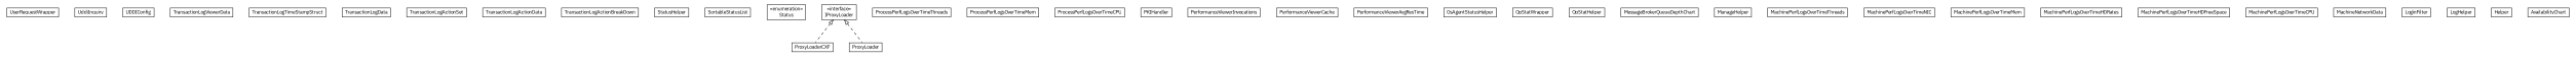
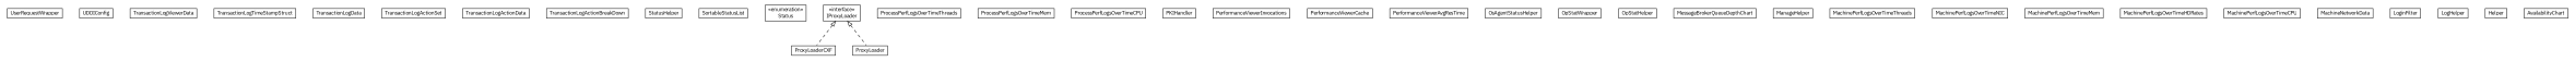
  digraph {
    fontname="IBM Plex Sans"
    nodesep=0.25
    ranksep=0.5
    node [fontcolor=black fontname="IBM Plex Sans" fontsize=10.0 shape=plaintext]
    edge [arrowtail=empty dir=back fontname="IBM Plex Sans" fontsize=10 headport=p labelfontname=arial labelfontsize=10 style=dashed tailport=p]
    n1 [label=<<table title="org.miloss.fgsms.presentation.UserRequestWrapper" border="0" cellborder="1" cellspacing="0" cellpadding="2" port="p" href="./UserRequestWrapper.html"> 		<tr><td><table border="0" cellspacing="0" cellpadding="1"> <tr><td align="center" balign="center"> UserRequestWrapper </td></tr> 		</table></td></tr> 		</table>>]
-   n2 [label=<<table title="org.miloss.fgsms.presentation.UddiInquiry" border="0" cellborder="1" cellspacing="0" cellpadding="2" port="p" href="./UddiInquiry.html"> 		<tr><td><table border="0" cellspacing="0" cellpadding="1"> <tr><td align="center" balign="center"> UddiInquiry </td></tr> 		</table></td></tr> 		</table>>]
    n3 [label=<<table title="org.miloss.fgsms.presentation.UDDIConfig" border="0" cellborder="1" cellspacing="0" cellpadding="2" port="p" href="./UDDIConfig.html"> 		<tr><td><table border="0" cellspacing="0" cellpadding="1"> <tr><td align="center" balign="center"> UDDIConfig </td></tr> 		</table></td></tr> 		</table>>]
    n4 [label=<<table title="org.miloss.fgsms.presentation.TransactionLogViewerData" border="0" cellborder="1" cellspacing="0" cellpadding="2" port="p" href="./TransactionLogViewerData.html"> 		<tr><td><table border="0" cellspacing="0" cellpadding="1"> <tr><td align="center" balign="center"> TransactionLogViewerData </td></tr> 		</table></td></tr> 		</table>>]
    n5 [label=<<table title="org.miloss.fgsms.presentation.TransactionLogTimeStampStruct" border="0" cellborder="1" cellspacing="0" cellpadding="2" port="p" href="./TransactionLogTimeStampStruct.html"> 		<tr><td><table border="0" cellspacing="0" cellpadding="1"> <tr><td align="center" balign="center"> TransactionLogTimeStampStruct </td></tr> 		</table></td></tr> 		</table>>]
    n6 [label=<<table title="org.miloss.fgsms.presentation.TransactionLogData" border="0" cellborder="1" cellspacing="0" cellpadding="2" port="p" href="./TransactionLogData.html"> 		<tr><td><table border="0" cellspacing="0" cellpadding="1"> <tr><td align="center" balign="center"> TransactionLogData </td></tr> 		</table></td></tr> 		</table>>]
    n7 [label=<<table title="org.miloss.fgsms.presentation.TransactionLogActionSet" border="0" cellborder="1" cellspacing="0" cellpadding="2" port="p" href="./TransactionLogActionSet.html"> 		<tr><td><table border="0" cellspacing="0" cellpadding="1"> <tr><td align="center" balign="center"> TransactionLogActionSet </td></tr> 		</table></td></tr> 		</table>>]
    n8 [label=<<table title="org.miloss.fgsms.presentation.TransactionLogActionData" border="0" cellborder="1" cellspacing="0" cellpadding="2" port="p" href="./TransactionLogActionData.html"> 		<tr><td><table border="0" cellspacing="0" cellpadding="1"> <tr><td align="center" balign="center"> TransactionLogActionData </td></tr> 		</table></td></tr> 		</table>>]
    n9 [label=<<table title="org.miloss.fgsms.presentation.TransactionLogActionBreakDown" border="0" cellborder="1" cellspacing="0" cellpadding="2" port="p" href="./TransactionLogActionBreakDown.html"> 		<tr><td><table border="0" cellspacing="0" cellpadding="1"> <tr><td align="center" balign="center"> TransactionLogActionBreakDown </td></tr> 		</table></td></tr> 		</table>>]
    n10 [label=<<table title="org.miloss.fgsms.presentation.StatusHelper" border="0" cellborder="1" cellspacing="0" cellpadding="2" port="p" href="./StatusHelper.html"> 		<tr><td><table border="0" cellspacing="0" cellpadding="1"> <tr><td align="center" balign="center"> StatusHelper </td></tr> 		</table></td></tr> 		</table>>]
    n11 [label=<<table title="org.miloss.fgsms.presentation.SortableStatusList" border="0" cellborder="1" cellspacing="0" cellpadding="2" port="p" href="./SortableStatusList.html"> 		<tr><td><table border="0" cellspacing="0" cellpadding="1"> <tr><td align="center" balign="center"> SortableStatusList </td></tr> 		</table></td></tr> 		</table>>]
    n12 [label=<<table title="org.miloss.fgsms.presentation.SortableStatusList.Status" border="0" cellborder="1" cellspacing="0" cellpadding="2" port="p" href="./SortableStatusList.Status.html"> 		<tr><td><table border="0" cellspacing="0" cellpadding="1"> <tr><td align="center" balign="center"> &#171;enumeration&#187; </td></tr> <tr><td align="center" balign="center"> Status </td></tr> 		</table></td></tr> 		</table>>]
    n13 [label=<<table title="org.miloss.fgsms.presentation.ProxyLoaderCXF" border="0" cellborder="1" cellspacing="0" cellpadding="2" port="p" href="./ProxyLoaderCXF.html"> 		<tr><td><table border="0" cellspacing="0" cellpadding="1"> <tr><td align="center" balign="center"> ProxyLoaderCXF </td></tr> 		</table></td></tr> 		</table>>]
    n14 [label=<<table title="org.miloss.fgsms.presentation.ProxyLoader" border="0" cellborder="1" cellspacing="0" cellpadding="2" port="p" href="./ProxyLoader.html"> 		<tr><td><table border="0" cellspacing="0" cellpadding="1"> <tr><td align="center" balign="center"> ProxyLoader </td></tr> 		</table></td></tr> 		</table>>]
    n15 [label=<<table title="org.miloss.fgsms.presentation.ProcessPerfLogsOverTimeThreads" border="0" cellborder="1" cellspacing="0" cellpadding="2" port="p" href="./ProcessPerfLogsOverTimeThreads.html"> 		<tr><td><table border="0" cellspacing="0" cellpadding="1"> <tr><td align="center" balign="center"> ProcessPerfLogsOverTimeThreads </td></tr> 		</table></td></tr> 		</table>>]
    n16 [label=<<table title="org.miloss.fgsms.presentation.ProcessPerfLogsOverTimeMem" border="0" cellborder="1" cellspacing="0" cellpadding="2" port="p" href="./ProcessPerfLogsOverTimeMem.html"> 		<tr><td><table border="0" cellspacing="0" cellpadding="1"> <tr><td align="center" balign="center"> ProcessPerfLogsOverTimeMem </td></tr> 		</table></td></tr> 		</table>>]
    n17 [label=<<table title="org.miloss.fgsms.presentation.ProcessPerfLogsOverTimeCPU" border="0" cellborder="1" cellspacing="0" cellpadding="2" port="p" href="./ProcessPerfLogsOverTimeCPU.html"> 		<tr><td><table border="0" cellspacing="0" cellpadding="1"> <tr><td align="center" balign="center"> ProcessPerfLogsOverTimeCPU </td></tr> 		</table></td></tr> 		</table>>]
    n18 [label=<<table title="org.miloss.fgsms.presentation.PKIHandler" border="0" cellborder="1" cellspacing="0" cellpadding="2" port="p" href="./PKIHandler.html"> 		<tr><td><table border="0" cellspacing="0" cellpadding="1"> <tr><td align="center" balign="center"> PKIHandler </td></tr> 		</table></td></tr> 		</table>>]
    n19 [label=<<table title="org.miloss.fgsms.presentation.PerformanceViewerInvocations" border="0" cellborder="1" cellspacing="0" cellpadding="2" port="p" href="./PerformanceViewerInvocations.html"> 		<tr><td><table border="0" cellspacing="0" cellpadding="1"> <tr><td align="center" balign="center"> PerformanceViewerInvocations </td></tr> 		</table></td></tr> 		</table>>]
    n20 [label=<<table title="org.miloss.fgsms.presentation.PerformanceViewerCache" border="0" cellborder="1" cellspacing="0" cellpadding="2" port="p" href="./PerformanceViewerCache.html"> 		<tr><td><table border="0" cellspacing="0" cellpadding="1"> <tr><td align="center" balign="center"> PerformanceViewerCache </td></tr> 		</table></td></tr> 		</table>>]
    n21 [label=<<table title="org.miloss.fgsms.presentation.PerformanceViewerAvgResTime" border="0" cellborder="1" cellspacing="0" cellpadding="2" port="p" href="./PerformanceViewerAvgResTime.html"> 		<tr><td><table border="0" cellspacing="0" cellpadding="1"> <tr><td align="center" balign="center"> PerformanceViewerAvgResTime </td></tr> 		</table></td></tr> 		</table>>]
    n22 [label=<<table title="org.miloss.fgsms.presentation.OsAgentStatusHelper" border="0" cellborder="1" cellspacing="0" cellpadding="2" port="p" href="./OsAgentStatusHelper.html"> 		<tr><td><table border="0" cellspacing="0" cellpadding="1"> <tr><td align="center" balign="center"> OsAgentStatusHelper </td></tr> 		</table></td></tr> 		</table>>]
    n23 [label=<<table title="org.miloss.fgsms.presentation.OpStatWrapper" border="0" cellborder="1" cellspacing="0" cellpadding="2" port="p" href="./OpStatWrapper.html"> 		<tr><td><table border="0" cellspacing="0" cellpadding="1"> <tr><td align="center" balign="center"> OpStatWrapper </td></tr> 		</table></td></tr> 		</table>>]
    n24 [label=<<table title="org.miloss.fgsms.presentation.OpStatHelper" border="0" cellborder="1" cellspacing="0" cellpadding="2" port="p" href="./OpStatHelper.html"> 		<tr><td><table border="0" cellspacing="0" cellpadding="1"> <tr><td align="center" balign="center"> OpStatHelper </td></tr> 		</table></td></tr> 		</table>>]
    n25 [label=<<table title="org.miloss.fgsms.presentation.MessageBrokerQueueDepthChart" border="0" cellborder="1" cellspacing="0" cellpadding="2" port="p" href="./MessageBrokerQueueDepthChart.html"> 		<tr><td><table border="0" cellspacing="0" cellpadding="1"> <tr><td align="center" balign="center"> MessageBrokerQueueDepthChart </td></tr> 		</table></td></tr> 		</table>>]
    n26 [label=<<table title="org.miloss.fgsms.presentation.ManageHelper" border="0" cellborder="1" cellspacing="0" cellpadding="2" port="p" href="./ManageHelper.html"> 		<tr><td><table border="0" cellspacing="0" cellpadding="1"> <tr><td align="center" balign="center"> ManageHelper </td></tr> 		</table></td></tr> 		</table>>]
    n27 [label=<<table title="org.miloss.fgsms.presentation.MachinePerfLogsOverTimeThreads" border="0" cellborder="1" cellspacing="0" cellpadding="2" port="p" href="./MachinePerfLogsOverTimeThreads.html"> 		<tr><td><table border="0" cellspacing="0" cellpadding="1"> <tr><td align="center" balign="center"> MachinePerfLogsOverTimeThreads </td></tr> 		</table></td></tr> 		</table>>]
    n28 [label=<<table title="org.miloss.fgsms.presentation.MachinePerfLogsOverTimeNIC" border="0" cellborder="1" cellspacing="0" cellpadding="2" port="p" href="./MachinePerfLogsOverTimeNIC.html"> 		<tr><td><table border="0" cellspacing="0" cellpadding="1"> <tr><td align="center" balign="center"> MachinePerfLogsOverTimeNIC </td></tr> 		</table></td></tr> 		</table>>]
    n29 [label=<<table title="org.miloss.fgsms.presentation.MachinePerfLogsOverTimeMem" border="0" cellborder="1" cellspacing="0" cellpadding="2" port="p" href="./MachinePerfLogsOverTimeMem.html"> 		<tr><td><table border="0" cellspacing="0" cellpadding="1"> <tr><td align="center" balign="center"> MachinePerfLogsOverTimeMem </td></tr> 		</table></td></tr> 		</table>>]
    n30 [label=<<table title="org.miloss.fgsms.presentation.MachinePerfLogsOverTimeHDRates" border="0" cellborder="1" cellspacing="0" cellpadding="2" port="p" href="./MachinePerfLogsOverTimeHDRates.html"> 		<tr><td><table border="0" cellspacing="0" cellpadding="1"> <tr><td align="center" balign="center"> MachinePerfLogsOverTimeHDRates </td></tr> 		</table></td></tr> 		</table>>]
-   n31 [label=<<table title="org.miloss.fgsms.presentation.MachinePerfLogsOverTimeHDFreeSpace" border="0" cellborder="1" cellspacing="0" cellpadding="2" port="p" href="./MachinePerfLogsOverTimeHDFreeSpace.html"> 		<tr><td><table border="0" cellspacing="0" cellpadding="1"> <tr><td align="center" balign="center"> MachinePerfLogsOverTimeHDFreeSpace </td></tr> 		</table></td></tr> 		</table>>]
    n32 [label=<<table title="org.miloss.fgsms.presentation.MachinePerfLogsOverTimeCPU" border="0" cellborder="1" cellspacing="0" cellpadding="2" port="p" href="./MachinePerfLogsOverTimeCPU.html"> 		<tr><td><table border="0" cellspacing="0" cellpadding="1"> <tr><td align="center" balign="center"> MachinePerfLogsOverTimeCPU </td></tr> 		</table></td></tr> 		</table>>]
    n33 [label=<<table title="org.miloss.fgsms.presentation.MachineNetworkData" border="0" cellborder="1" cellspacing="0" cellpadding="2" port="p" href="./MachineNetworkData.html"> 		<tr><td><table border="0" cellspacing="0" cellpadding="1"> <tr><td align="center" balign="center"> MachineNetworkData </td></tr> 		</table></td></tr> 		</table>>]
    n34 [label=<<table title="org.miloss.fgsms.presentation.LoginFilter" border="0" cellborder="1" cellspacing="0" cellpadding="2" port="p" href="./LoginFilter.html"> 		<tr><td><table border="0" cellspacing="0" cellpadding="1"> <tr><td align="center" balign="center"> LoginFilter </td></tr> 		</table></td></tr> 		</table>>]
    n35 [label=<<table title="org.miloss.fgsms.presentation.LogHelper" border="0" cellborder="1" cellspacing="0" cellpadding="2" port="p" href="./LogHelper.html"> 		<tr><td><table border="0" cellspacing="0" cellpadding="1"> <tr><td align="center" balign="center"> LogHelper </td></tr> 		</table></td></tr> 		</table>>]
    n36 [label=<<table title="org.miloss.fgsms.presentation.IProxyLoader" border="0" cellborder="1" cellspacing="0" cellpadding="2" port="p" href="./IProxyLoader.html"> 		<tr><td><table border="0" cellspacing="0" cellpadding="1"> <tr><td align="center" balign="center"> &#171;interface&#187; </td></tr> <tr><td align="center" balign="center"> IProxyLoader </td></tr> 		</table></td></tr> 		</table>>]
    n37 [label=<<table title="org.miloss.fgsms.presentation.Helper" border="0" cellborder="1" cellspacing="0" cellpadding="2" port="p" href="./Helper.html"> 		<tr><td><table border="0" cellspacing="0" cellpadding="1"> <tr><td align="center" balign="center"> Helper </td></tr> 		</table></td></tr> 		</table>>]
    n38 [label=<<table title="org.miloss.fgsms.presentation.AvailabilityChart" border="0" cellborder="1" cellspacing="0" cellpadding="2" port="p" href="./AvailabilityChart.html"> 		<tr><td><table border="0" cellspacing="0" cellpadding="1"> <tr><td align="center" balign="center"> AvailabilityChart </td></tr> 		</table></td></tr> 		</table>>]
    n36 -> n13
    n36 -> n14
  }
